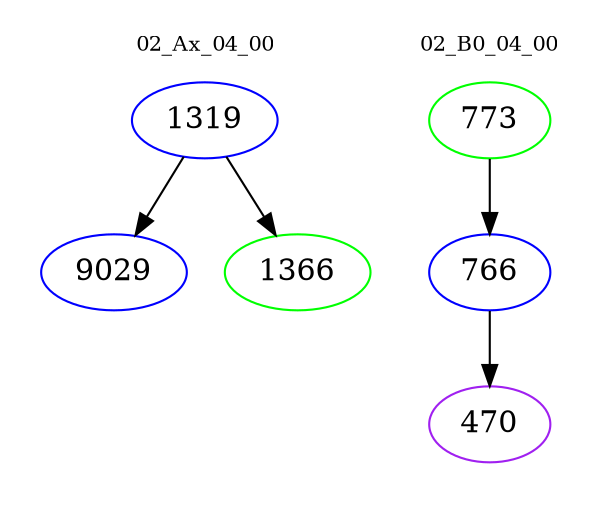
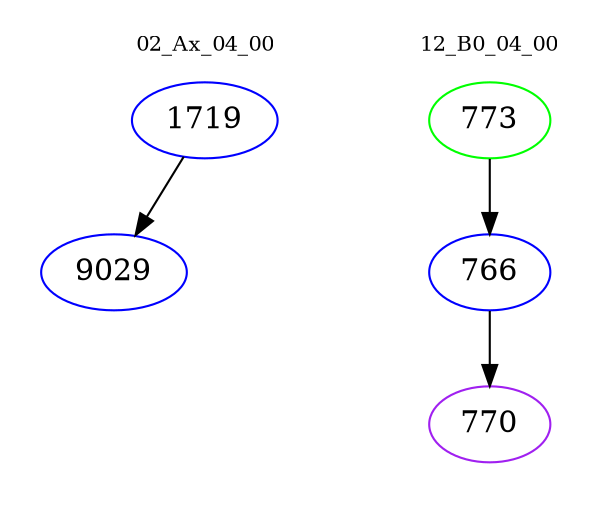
  digraph {
    node [color=blue]
    edge [color=black]
-   n1 [label=1319]
+   n1 [label=1719]
    n2 [label=9029]
-   n3 [color=green label=1366]
    n4 [label=766]
-   n5 [color=purple label=470]
+   n5 [color=purple label=770]
    n6 [color=green label=773]
    subgraph cluster_1 {
      color=white
      fontsize=10
      label="02_Ax_04_00"
      n1
      n2
-     n3
    }
    subgraph cluster_2 {
      color=white
      fontsize=10
-     label="02_B0_04_00"
+     label="12_B0_04_00"
      n4
      n5
      n6
    }
    n1 -> n2
-   n1 -> n3
    n4 -> n5
    n6 -> n4
  }
